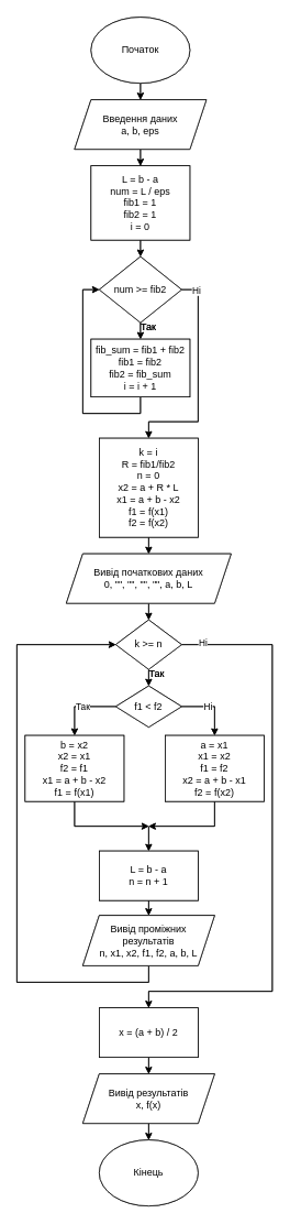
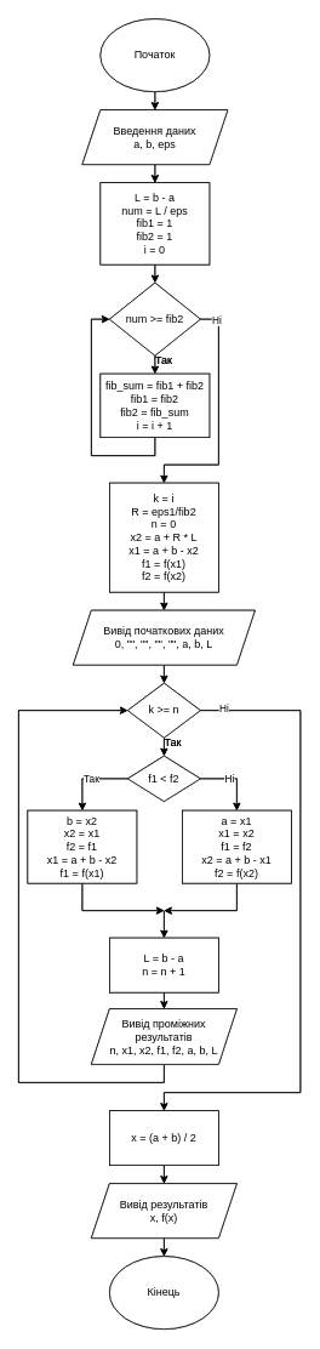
  <mxCell id="0" />
  <mxCell id="1" parent="0" />
  <mxCell id="2" style="edgeStyle=orthogonalEdgeStyle;rounded=0;orthogonalLoop=1;jettySize=auto;html=1;exitX=0.5;exitY=1;exitDx=0;exitDy=0;entryX=0.5;entryY=0;entryDx=0;entryDy=0;" parent="1" source="3" target="8" edge="1"><mxGeometry relative="1" as="geometry" /></mxCell>
  <mxCell id="3" value="Початок" style="ellipse;whiteSpace=wrap;html=1;" parent="1" vertex="1"><mxGeometry x="110" y="20" width="120" height="80" as="geometry" /></mxCell>
  <mxCell id="4" value="Кінець" style="ellipse;whiteSpace=wrap;html=1;" parent="1" vertex="1"><mxGeometry x="120" y="1380" width="120" height="80" as="geometry" /></mxCell>
  <mxCell id="5" style="edgeStyle=orthogonalEdgeStyle;rounded=0;orthogonalLoop=1;jettySize=auto;html=1;exitX=0.5;exitY=1;exitDx=0;exitDy=0;entryX=0.5;entryY=0;entryDx=0;entryDy=0;" parent="1" source="6" target="12" edge="1"><mxGeometry relative="1" as="geometry" /></mxCell>
  <mxCell id="6" value="L = b - a&lt;br&gt;num = L / eps&lt;br&gt;fib1 = 1&lt;br&gt;fib2 = 1&lt;br&gt;i = 0" style="rounded=0;whiteSpace=wrap;html=1;" parent="1" vertex="1"><mxGeometry x="110" y="200" width="120" height="90" as="geometry" /></mxCell>
  <mxCell id="7" style="edgeStyle=orthogonalEdgeStyle;rounded=0;orthogonalLoop=1;jettySize=auto;html=1;exitX=0.5;exitY=1;exitDx=0;exitDy=0;entryX=0.5;entryY=0;entryDx=0;entryDy=0;" parent="1" source="8" target="6" edge="1"><mxGeometry relative="1" as="geometry" /></mxCell>
  <mxCell id="8" value="Введення даних&lt;br&gt;a, b, eps" style="shape=parallelogram;perimeter=parallelogramPerimeter;whiteSpace=wrap;html=1;fixedSize=1;" parent="1" vertex="1"><mxGeometry x="90" y="120" width="160" height="60" as="geometry" /></mxCell>
  <mxCell id="9" style="edgeStyle=orthogonalEdgeStyle;rounded=0;orthogonalLoop=1;jettySize=auto;html=1;exitX=0.5;exitY=1;exitDx=0;exitDy=0;entryX=0.5;entryY=0;entryDx=0;entryDy=0;" parent="1" source="12" target="16" edge="1"><mxGeometry relative="1" as="geometry" /></mxCell>
  <mxCell id="10" style="edgeStyle=orthogonalEdgeStyle;rounded=0;orthogonalLoop=1;jettySize=auto;html=1;exitX=1;exitY=0.5;exitDx=0;exitDy=0;entryX=0.5;entryY=0;entryDx=0;entryDy=0;" parent="1" source="12" target="15" edge="1"><mxGeometry relative="1" as="geometry"><Array as="points"><mxPoint x="240" y="350" /><mxPoint x="240" y="510" /><mxPoint x="180" y="510" /></Array></mxGeometry></mxCell>
  <mxCell id="11" value="Ні" style="edgeLabel;html=1;align=center;verticalAlign=middle;resizable=0;points=[];" parent="10" vertex="1" connectable="0"><mxGeometry x="-0.87" relative="1" as="geometry"><mxPoint as="offset" /></mxGeometry></mxCell>
  <mxCell id="12" value="num &amp;gt;= fib2" style="rhombus;whiteSpace=wrap;html=1;" parent="1" vertex="1"><mxGeometry x="120" y="310" width="100" height="80" as="geometry" /></mxCell>
  <mxCell id="13" style="edgeStyle=orthogonalEdgeStyle;rounded=0;orthogonalLoop=1;jettySize=auto;html=1;exitX=0.5;exitY=1;exitDx=0;exitDy=0;entryX=0;entryY=0.5;entryDx=0;entryDy=0;" parent="1" source="16" target="12" edge="1"><mxGeometry relative="1" as="geometry"><Array as="points"><mxPoint x="170" y="500" /><mxPoint x="100" y="500" /><mxPoint x="100" y="350" /></Array></mxGeometry></mxCell>
  <mxCell id="14" style="edgeStyle=orthogonalEdgeStyle;rounded=0;orthogonalLoop=1;jettySize=auto;html=1;exitX=0.5;exitY=1;exitDx=0;exitDy=0;entryX=0.5;entryY=0;entryDx=0;entryDy=0;" parent="1" source="15" target="18" edge="1"><mxGeometry relative="1" as="geometry" /></mxCell>
  <mxCell id="15" value="k = i&lt;br&gt;R = fib1/fib2&lt;br&gt;n = 0&lt;br&gt;x1 = a + b - x2&lt;br&gt;x2 = a + R * L&lt;br&gt;f1 = f(x1)&lt;br&gt;f2 = f(x2)" style="rounded=0;whiteSpace=wrap;html=1;" parent="1" vertex="1"><mxGeometry x="120" y="530" width="120" height="120" as="geometry" /></mxCell>
  <mxCell id="16" value="fib_sum = fib1 + fib2&lt;br&gt;fib1 = fib2&lt;br&gt;fib2 = fib_sum&lt;br&gt;i = i + 1" style="rounded=0;whiteSpace=wrap;html=1;" parent="1" vertex="1"><mxGeometry x="110" y="410" width="120" height="70" as="geometry" /></mxCell>
  <mxCell id="17" style="edgeStyle=orthogonalEdgeStyle;rounded=0;orthogonalLoop=1;jettySize=auto;html=1;exitX=0.5;exitY=1;exitDx=0;exitDy=0;entryX=0.5;entryY=0;entryDx=0;entryDy=0;" parent="1" source="18" target="22" edge="1"><mxGeometry relative="1" as="geometry" /></mxCell>
  <mxCell id="18" value="Вивід початкових даних&lt;br&gt;0, &quot;&quot;, &quot;&quot;, &quot;&quot;, &quot;&quot;, a, b, L" style="shape=parallelogram;perimeter=parallelogramPerimeter;whiteSpace=wrap;html=1;fixedSize=1;" parent="1" vertex="1"><mxGeometry x="80" y="670" width="200" height="60" as="geometry" /></mxCell>
  <mxCell id="19" style="edgeStyle=orthogonalEdgeStyle;rounded=0;orthogonalLoop=1;jettySize=auto;html=1;exitX=0.5;exitY=1;exitDx=0;exitDy=0;entryX=0.5;entryY=0;entryDx=0;entryDy=0;" parent="1" source="22" target="27" edge="1"><mxGeometry relative="1" as="geometry" /></mxCell>
  <mxCell id="20" style="edgeStyle=orthogonalEdgeStyle;rounded=0;orthogonalLoop=1;jettySize=auto;html=1;exitX=1;exitY=0.5;exitDx=0;exitDy=0;entryX=0.5;entryY=0;entryDx=0;entryDy=0;" parent="1" source="22" target="39" edge="1"><mxGeometry relative="1" as="geometry"><Array as="points"><mxPoint x="330" y="780" /><mxPoint x="330" y="1200" /><mxPoint x="180" y="1200" /></Array></mxGeometry></mxCell>
  <mxCell id="21" value="Ні" style="edgeLabel;html=1;align=center;verticalAlign=middle;resizable=0;points=[];" vertex="1" connectable="0" parent="20"><mxGeometry x="-0.929" y="3" relative="1" as="geometry"><mxPoint as="offset" /></mxGeometry></mxCell>
  <mxCell id="22" value="k &amp;gt;= n" style="rhombus;whiteSpace=wrap;html=1;" parent="1" vertex="1"><mxGeometry x="140" y="750" width="80" height="60" as="geometry" /></mxCell>
  <mxCell id="23" style="edgeStyle=orthogonalEdgeStyle;rounded=0;orthogonalLoop=1;jettySize=auto;html=1;exitX=0;exitY=0.5;exitDx=0;exitDy=0;entryX=0.5;entryY=0;entryDx=0;entryDy=0;" parent="1" source="27" target="31" edge="1"><mxGeometry relative="1" as="geometry" /></mxCell>
  <mxCell id="24" value="Так" style="edgeLabel;html=1;align=center;verticalAlign=middle;resizable=0;points=[];" parent="23" vertex="1" connectable="0"><mxGeometry x="-0.035" relative="1" as="geometry"><mxPoint as="offset" /></mxGeometry></mxCell>
  <mxCell id="25" style="edgeStyle=orthogonalEdgeStyle;rounded=0;orthogonalLoop=1;jettySize=auto;html=1;exitX=1;exitY=0.5;exitDx=0;exitDy=0;entryX=0.5;entryY=0;entryDx=0;entryDy=0;" parent="1" source="27" target="33" edge="1"><mxGeometry relative="1" as="geometry" /></mxCell>
  <mxCell id="26" value="Ні" style="edgeLabel;html=1;align=center;verticalAlign=middle;resizable=0;points=[];" parent="25" vertex="1" connectable="0"><mxGeometry x="-0.163" relative="1" as="geometry"><mxPoint as="offset" /></mxGeometry></mxCell>
  <mxCell id="27" value="f1 &amp;lt; f2" style="rhombus;whiteSpace=wrap;html=1;" parent="1" vertex="1"><mxGeometry x="140" y="830" width="80" height="50" as="geometry" /></mxCell>
  <mxCell id="28" value="Так" style="text;html=1;strokeColor=none;fillColor=none;align=center;verticalAlign=middle;whiteSpace=wrap;rounded=0;" parent="1" vertex="1"><mxGeometry x="150" y="380" width="60" height="30" as="geometry" /></mxCell>
  <mxCell id="29" value="Так" style="text;html=1;strokeColor=none;fillColor=none;align=center;verticalAlign=middle;whiteSpace=wrap;rounded=0;" parent="1" vertex="1"><mxGeometry x="160" y="800" width="60" height="30" as="geometry" /></mxCell>
  <mxCell id="30" style="edgeStyle=orthogonalEdgeStyle;rounded=0;orthogonalLoop=1;jettySize=auto;html=1;exitX=0.5;exitY=1;exitDx=0;exitDy=0;" parent="1" source="31" edge="1"><mxGeometry relative="1" as="geometry"><mxPoint x="180" y="1000" as="targetPoint" /><Array as="points"><mxPoint x="90" y="1000" /></Array></mxGeometry></mxCell>
  <mxCell id="31" value="b = x2&lt;br&gt;x2 = x1&lt;br&gt;f2 = f1&lt;br&gt;x1 = a + b - x2&lt;br&gt;f1 = f(x1)" style="rounded=0;whiteSpace=wrap;html=1;" parent="1" vertex="1"><mxGeometry x="30" y="890" width="120" height="80" as="geometry" /></mxCell>
  <mxCell id="32" style="edgeStyle=orthogonalEdgeStyle;rounded=0;orthogonalLoop=1;jettySize=auto;html=1;exitX=0.5;exitY=1;exitDx=0;exitDy=0;" parent="1" source="33" edge="1"><mxGeometry relative="1" as="geometry"><mxPoint x="180" y="1000" as="targetPoint" /><Array as="points"><mxPoint x="260" y="1000" /></Array></mxGeometry></mxCell>
  <mxCell id="33" value="a = x1&lt;br&gt;x1 = x2&lt;br&gt;f1 = f2&lt;br&gt;x2 = a + b - x1&lt;br&gt;f2 = f(x2)" style="rounded=0;whiteSpace=wrap;html=1;" parent="1" vertex="1"><mxGeometry x="200" y="890" width="120" height="80" as="geometry" /></mxCell>
  <mxCell id="34" style="edgeStyle=orthogonalEdgeStyle;rounded=0;orthogonalLoop=1;jettySize=auto;html=1;exitX=0.5;exitY=1;exitDx=0;exitDy=0;entryX=0.5;entryY=0;entryDx=0;entryDy=0;" parent="1" source="35" target="37" edge="1"><mxGeometry relative="1" as="geometry" /></mxCell>
  <mxCell id="35" value="L = b - a&lt;br&gt;n = n + 1" style="rounded=0;whiteSpace=wrap;html=1;" parent="1" vertex="1"><mxGeometry x="120" y="1030" width="120" height="60" as="geometry" /></mxCell>
  <mxCell id="36" style="edgeStyle=orthogonalEdgeStyle;rounded=0;orthogonalLoop=1;jettySize=auto;html=1;exitX=0.5;exitY=1;exitDx=0;exitDy=0;entryX=0;entryY=0.5;entryDx=0;entryDy=0;" parent="1" source="37" target="22" edge="1"><mxGeometry relative="1" as="geometry"><Array as="points"><mxPoint x="180" y="1189" /><mxPoint x="20" y="1189" /><mxPoint x="20" y="780" /></Array></mxGeometry></mxCell>
  <mxCell id="37" value="Вивід проміжних результатів&lt;br&gt;n, x1, x2, f1, f2, a, b, L" style="shape=parallelogram;perimeter=parallelogramPerimeter;whiteSpace=wrap;html=1;fixedSize=1;" parent="1" vertex="1"><mxGeometry x="100" y="1108" width="160" height="61" as="geometry" /></mxCell>
  <mxCell id="38" style="edgeStyle=orthogonalEdgeStyle;rounded=0;orthogonalLoop=1;jettySize=auto;html=1;exitX=0.5;exitY=1;exitDx=0;exitDy=0;entryX=0.5;entryY=0;entryDx=0;entryDy=0;" parent="1" source="39" target="41" edge="1"><mxGeometry relative="1" as="geometry" /></mxCell>
  <mxCell id="39" value="x = (a + b) / 2" style="rounded=0;whiteSpace=wrap;html=1;" parent="1" vertex="1"><mxGeometry x="120" y="1220" width="120" height="60" as="geometry" /></mxCell>
  <mxCell id="40" style="edgeStyle=orthogonalEdgeStyle;rounded=0;orthogonalLoop=1;jettySize=auto;html=1;exitX=0.5;exitY=1;exitDx=0;exitDy=0;entryX=0.5;entryY=0;entryDx=0;entryDy=0;" parent="1" source="41" target="4" edge="1"><mxGeometry relative="1" as="geometry" /></mxCell>
  <mxCell id="41" value="Вивід результатів&lt;br&gt;x, f(x)" style="shape=parallelogram;perimeter=parallelogramPerimeter;whiteSpace=wrap;html=1;fixedSize=1;" parent="1" vertex="1"><mxGeometry x="100" y="1300" width="160" height="60" as="geometry" /></mxCell>
  <mxCell id="42" value="" style="endArrow=classic;html=1;rounded=0;entryX=0.5;entryY=0;entryDx=0;entryDy=0;" edge="1" parent="1" target="35"><mxGeometry width="50" height="50" relative="1" as="geometry"><mxPoint x="180" y="1000" as="sourcePoint" /><mxPoint x="210" y="1010" as="targetPoint" /></mxGeometry></mxCell>
  <mxCell id="43" style="edgeStyle=orthogonalEdgeStyle;rounded=0;orthogonalLoop=1;jettySize=auto;html=1;exitX=0.5;exitY=1;exitDx=0;exitDy=0;entryX=0.5;entryY=0;entryDx=0;entryDy=0;" edge="1" parent="1" source="44" target="49"><mxGeometry relative="1" as="geometry" /></mxCell>
  <mxCell id="44" value="Початок" style="ellipse;whiteSpace=wrap;html=1;" vertex="1" parent="1"><mxGeometry x="110" y="20" width="120" height="80" as="geometry" /></mxCell>
  <mxCell id="45" value="Кінець" style="ellipse;whiteSpace=wrap;html=1;" vertex="1" parent="1"><mxGeometry x="120" y="1380" width="120" height="80" as="geometry" /></mxCell>
  <mxCell id="46" style="edgeStyle=orthogonalEdgeStyle;rounded=0;orthogonalLoop=1;jettySize=auto;html=1;exitX=0.5;exitY=1;exitDx=0;exitDy=0;entryX=0.5;entryY=0;entryDx=0;entryDy=0;" edge="1" parent="1" source="47" target="53"><mxGeometry relative="1" as="geometry" /></mxCell>
  <mxCell id="47" value="L = b - a&lt;br&gt;num = L / eps&lt;br&gt;fib1 = 1&lt;br&gt;fib2 = 1&lt;br&gt;i = 0" style="rounded=0;whiteSpace=wrap;html=1;" vertex="1" parent="1"><mxGeometry x="110" y="200" width="120" height="90" as="geometry" /></mxCell>
  <mxCell id="48" style="edgeStyle=orthogonalEdgeStyle;rounded=0;orthogonalLoop=1;jettySize=auto;html=1;exitX=0.5;exitY=1;exitDx=0;exitDy=0;entryX=0.5;entryY=0;entryDx=0;entryDy=0;" edge="1" parent="1" source="49" target="47"><mxGeometry relative="1" as="geometry" /></mxCell>
  <mxCell id="49" value="Введення даних&lt;br&gt;a, b, eps" style="shape=parallelogram;perimeter=parallelogramPerimeter;whiteSpace=wrap;html=1;fixedSize=1;" vertex="1" parent="1"><mxGeometry x="90" y="120" width="160" height="60" as="geometry" /></mxCell>
  <mxCell id="50" style="edgeStyle=orthogonalEdgeStyle;rounded=0;orthogonalLoop=1;jettySize=auto;html=1;exitX=0.5;exitY=1;exitDx=0;exitDy=0;entryX=0.5;entryY=0;entryDx=0;entryDy=0;" edge="1" parent="1" source="53" target="57"><mxGeometry relative="1" as="geometry" /></mxCell>
  <mxCell id="51" style="edgeStyle=orthogonalEdgeStyle;rounded=0;orthogonalLoop=1;jettySize=auto;html=1;exitX=1;exitY=0.5;exitDx=0;exitDy=0;entryX=0.5;entryY=0;entryDx=0;entryDy=0;" edge="1" parent="1" source="53" target="56"><mxGeometry relative="1" as="geometry"><Array as="points"><mxPoint x="240" y="350" /><mxPoint x="240" y="510" /><mxPoint x="180" y="510" /></Array></mxGeometry></mxCell>
  <mxCell id="52" value="Ні" style="edgeLabel;html=1;align=center;verticalAlign=middle;resizable=0;points=[];" vertex="1" connectable="0" parent="51"><mxGeometry x="-0.87" relative="1" as="geometry"><mxPoint as="offset" /></mxGeometry></mxCell>
  <mxCell id="53" value="num &amp;gt;= fib2" style="rhombus;whiteSpace=wrap;html=1;" vertex="1" parent="1"><mxGeometry x="120" y="310" width="100" height="80" as="geometry" /></mxCell>
  <mxCell id="54" style="edgeStyle=orthogonalEdgeStyle;rounded=0;orthogonalLoop=1;jettySize=auto;html=1;exitX=0.5;exitY=1;exitDx=0;exitDy=0;entryX=0;entryY=0.5;entryDx=0;entryDy=0;" edge="1" parent="1" source="57" target="53"><mxGeometry relative="1" as="geometry"><Array as="points"><mxPoint x="170" y="500" /><mxPoint x="100" y="500" /><mxPoint x="100" y="350" /></Array></mxGeometry></mxCell>
  <mxCell id="55" style="edgeStyle=orthogonalEdgeStyle;rounded=0;orthogonalLoop=1;jettySize=auto;html=1;exitX=0.5;exitY=1;exitDx=0;exitDy=0;entryX=0.5;entryY=0;entryDx=0;entryDy=0;" edge="1" parent="1" source="56" target="59"><mxGeometry relative="1" as="geometry" /></mxCell>
- <mxCell id="56" value="k = i&lt;br&gt;R = fib1/fib2&lt;br&gt;n = 0&lt;br&gt;x2 = a + R * L&lt;br&gt;x1 = a + b - x2&lt;br&gt;f1 = f(x1)&lt;br&gt;f2 = f(x2)" style="rounded=0;whiteSpace=wrap;html=1;" vertex="1" parent="1"><mxGeometry x="120" y="530" width="120" height="120" as="geometry" /></mxCell>
+ <mxCell id="56" value="k = i&lt;br&gt;R = eps1/fib2&lt;br&gt;n = 0&lt;br&gt;x2 = a + R * L&lt;br&gt;x1 = a + b - x2&lt;br&gt;f1 = f(x1)&lt;br&gt;f2 = f(x2)" style="rounded=0;whiteSpace=wrap;html=1;" vertex="1" parent="1"><mxGeometry x="120" y="530" width="120" height="120" as="geometry" /></mxCell>
  <mxCell id="57" value="fib_sum = fib1 + fib2&lt;br&gt;fib1 = fib2&lt;br&gt;fib2 = fib_sum&lt;br&gt;i = i + 1" style="rounded=0;whiteSpace=wrap;html=1;" vertex="1" parent="1"><mxGeometry x="110" y="410" width="120" height="70" as="geometry" /></mxCell>
  <mxCell id="58" style="edgeStyle=orthogonalEdgeStyle;rounded=0;orthogonalLoop=1;jettySize=auto;html=1;exitX=0.5;exitY=1;exitDx=0;exitDy=0;entryX=0.5;entryY=0;entryDx=0;entryDy=0;" edge="1" parent="1" source="59" target="63"><mxGeometry relative="1" as="geometry" /></mxCell>
  <mxCell id="59" value="Вивід початкових даних&lt;br&gt;0, &quot;&quot;, &quot;&quot;, &quot;&quot;, &quot;&quot;, a, b, L" style="shape=parallelogram;perimeter=parallelogramPerimeter;whiteSpace=wrap;html=1;fixedSize=1;" vertex="1" parent="1"><mxGeometry x="80" y="670" width="200" height="60" as="geometry" /></mxCell>
  <mxCell id="60" style="edgeStyle=orthogonalEdgeStyle;rounded=0;orthogonalLoop=1;jettySize=auto;html=1;exitX=0.5;exitY=1;exitDx=0;exitDy=0;entryX=0.5;entryY=0;entryDx=0;entryDy=0;" edge="1" parent="1" source="63" target="68"><mxGeometry relative="1" as="geometry" /></mxCell>
  <mxCell id="61" style="edgeStyle=orthogonalEdgeStyle;rounded=0;orthogonalLoop=1;jettySize=auto;html=1;exitX=1;exitY=0.5;exitDx=0;exitDy=0;entryX=0.5;entryY=0;entryDx=0;entryDy=0;" edge="1" parent="1" source="63" target="80"><mxGeometry relative="1" as="geometry"><Array as="points"><mxPoint x="330" y="780" /><mxPoint x="330" y="1200" /><mxPoint x="180" y="1200" /></Array></mxGeometry></mxCell>
  <mxCell id="62" value="Ні" style="edgeLabel;html=1;align=center;verticalAlign=middle;resizable=0;points=[];" vertex="1" connectable="0" parent="61"><mxGeometry x="-0.929" y="3" relative="1" as="geometry"><mxPoint as="offset" /></mxGeometry></mxCell>
  <mxCell id="63" value="k &amp;gt;= n" style="rhombus;whiteSpace=wrap;html=1;" vertex="1" parent="1"><mxGeometry x="140" y="750" width="80" height="60" as="geometry" /></mxCell>
  <mxCell id="64" style="edgeStyle=orthogonalEdgeStyle;rounded=0;orthogonalLoop=1;jettySize=auto;html=1;exitX=0;exitY=0.5;exitDx=0;exitDy=0;entryX=0.5;entryY=0;entryDx=0;entryDy=0;" edge="1" parent="1" source="68" target="72"><mxGeometry relative="1" as="geometry" /></mxCell>
  <mxCell id="65" value="Так" style="edgeLabel;html=1;align=center;verticalAlign=middle;resizable=0;points=[];" vertex="1" connectable="0" parent="64"><mxGeometry x="-0.035" relative="1" as="geometry"><mxPoint as="offset" /></mxGeometry></mxCell>
  <mxCell id="66" style="edgeStyle=orthogonalEdgeStyle;rounded=0;orthogonalLoop=1;jettySize=auto;html=1;exitX=1;exitY=0.5;exitDx=0;exitDy=0;entryX=0.5;entryY=0;entryDx=0;entryDy=0;" edge="1" parent="1" source="68" target="74"><mxGeometry relative="1" as="geometry" /></mxCell>
  <mxCell id="67" value="Ні" style="edgeLabel;html=1;align=center;verticalAlign=middle;resizable=0;points=[];" vertex="1" connectable="0" parent="66"><mxGeometry x="-0.163" relative="1" as="geometry"><mxPoint as="offset" /></mxGeometry></mxCell>
  <mxCell id="68" value="f1 &amp;lt; f2" style="rhombus;whiteSpace=wrap;html=1;" vertex="1" parent="1"><mxGeometry x="140" y="830" width="80" height="50" as="geometry" /></mxCell>
  <mxCell id="69" value="Так" style="text;html=1;strokeColor=none;fillColor=none;align=center;verticalAlign=middle;whiteSpace=wrap;rounded=0;" vertex="1" parent="1"><mxGeometry x="150" y="380" width="60" height="30" as="geometry" /></mxCell>
  <mxCell id="70" value="Так" style="text;html=1;strokeColor=none;fillColor=none;align=center;verticalAlign=middle;whiteSpace=wrap;rounded=0;" vertex="1" parent="1"><mxGeometry x="160" y="800" width="60" height="30" as="geometry" /></mxCell>
  <mxCell id="71" style="edgeStyle=orthogonalEdgeStyle;rounded=0;orthogonalLoop=1;jettySize=auto;html=1;exitX=0.5;exitY=1;exitDx=0;exitDy=0;" edge="1" parent="1" source="72"><mxGeometry relative="1" as="geometry"><mxPoint x="180" y="1000" as="targetPoint" /><Array as="points"><mxPoint x="90" y="1000" /></Array></mxGeometry></mxCell>
  <mxCell id="72" value="b = x2&lt;br&gt;x2 = x1&lt;br&gt;f2 = f1&lt;br&gt;x1 = a + b - x2&lt;br&gt;f1 = f(x1)" style="rounded=0;whiteSpace=wrap;html=1;" vertex="1" parent="1"><mxGeometry x="30" y="890" width="120" height="80" as="geometry" /></mxCell>
  <mxCell id="73" style="edgeStyle=orthogonalEdgeStyle;rounded=0;orthogonalLoop=1;jettySize=auto;html=1;exitX=0.5;exitY=1;exitDx=0;exitDy=0;" edge="1" parent="1" source="74"><mxGeometry relative="1" as="geometry"><mxPoint x="180" y="1000" as="targetPoint" /><Array as="points"><mxPoint x="260" y="1000" /></Array></mxGeometry></mxCell>
  <mxCell id="74" value="a = x1&lt;br&gt;x1 = x2&lt;br&gt;f1 = f2&lt;br&gt;x2 = a + b - x1&lt;br&gt;f2 = f(x2)" style="rounded=0;whiteSpace=wrap;html=1;" vertex="1" parent="1"><mxGeometry x="200" y="890" width="120" height="80" as="geometry" /></mxCell>
  <mxCell id="75" style="edgeStyle=orthogonalEdgeStyle;rounded=0;orthogonalLoop=1;jettySize=auto;html=1;exitX=0.5;exitY=1;exitDx=0;exitDy=0;entryX=0.5;entryY=0;entryDx=0;entryDy=0;" edge="1" parent="1" source="76" target="78"><mxGeometry relative="1" as="geometry" /></mxCell>
  <mxCell id="76" value="L = b - a&lt;br&gt;n = n + 1" style="rounded=0;whiteSpace=wrap;html=1;" vertex="1" parent="1"><mxGeometry x="120" y="1030" width="120" height="60" as="geometry" /></mxCell>
  <mxCell id="77" style="edgeStyle=orthogonalEdgeStyle;rounded=0;orthogonalLoop=1;jettySize=auto;html=1;exitX=0.5;exitY=1;exitDx=0;exitDy=0;entryX=0;entryY=0.5;entryDx=0;entryDy=0;" edge="1" parent="1" source="78" target="63"><mxGeometry relative="1" as="geometry"><Array as="points"><mxPoint x="180" y="1189" /><mxPoint x="20" y="1189" /><mxPoint x="20" y="780" /></Array></mxGeometry></mxCell>
  <mxCell id="78" value="Вивід проміжних результатів&lt;br&gt;n, x1, x2, f1, f2, a, b, L" style="shape=parallelogram;perimeter=parallelogramPerimeter;whiteSpace=wrap;html=1;fixedSize=1;" vertex="1" parent="1"><mxGeometry x="100" y="1108" width="160" height="61" as="geometry" /></mxCell>
  <mxCell id="79" style="edgeStyle=orthogonalEdgeStyle;rounded=0;orthogonalLoop=1;jettySize=auto;html=1;exitX=0.5;exitY=1;exitDx=0;exitDy=0;entryX=0.5;entryY=0;entryDx=0;entryDy=0;" edge="1" parent="1" source="80" target="82"><mxGeometry relative="1" as="geometry" /></mxCell>
  <mxCell id="80" value="x = (a + b) / 2" style="rounded=0;whiteSpace=wrap;html=1;" vertex="1" parent="1"><mxGeometry x="120" y="1220" width="120" height="60" as="geometry" /></mxCell>
  <mxCell id="81" style="edgeStyle=orthogonalEdgeStyle;rounded=0;orthogonalLoop=1;jettySize=auto;html=1;exitX=0.5;exitY=1;exitDx=0;exitDy=0;entryX=0.5;entryY=0;entryDx=0;entryDy=0;" edge="1" parent="1" source="82" target="45"><mxGeometry relative="1" as="geometry" /></mxCell>
  <mxCell id="82" value="Вивід результатів&lt;br&gt;x, f(x)" style="shape=parallelogram;perimeter=parallelogramPerimeter;whiteSpace=wrap;html=1;fixedSize=1;" vertex="1" parent="1"><mxGeometry x="100" y="1300" width="160" height="60" as="geometry" /></mxCell>
  <mxCell id="83" value="" style="endArrow=classic;html=1;rounded=0;entryX=0.5;entryY=0;entryDx=0;entryDy=0;" edge="1" parent="1" target="76"><mxGeometry width="50" height="50" relative="1" as="geometry"><mxPoint x="180" y="1000" as="sourcePoint" /><mxPoint x="210" y="1010" as="targetPoint" /></mxGeometry></mxCell>
